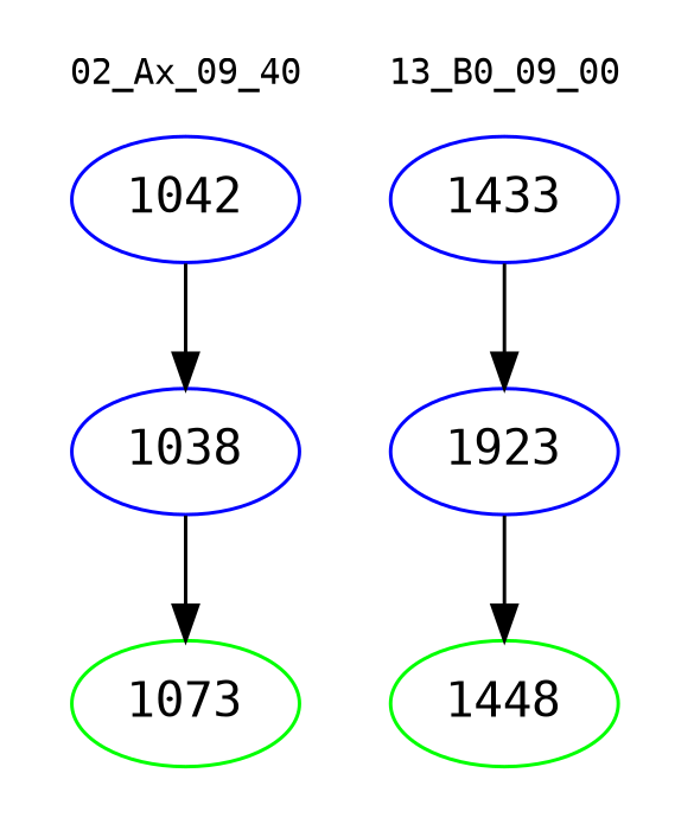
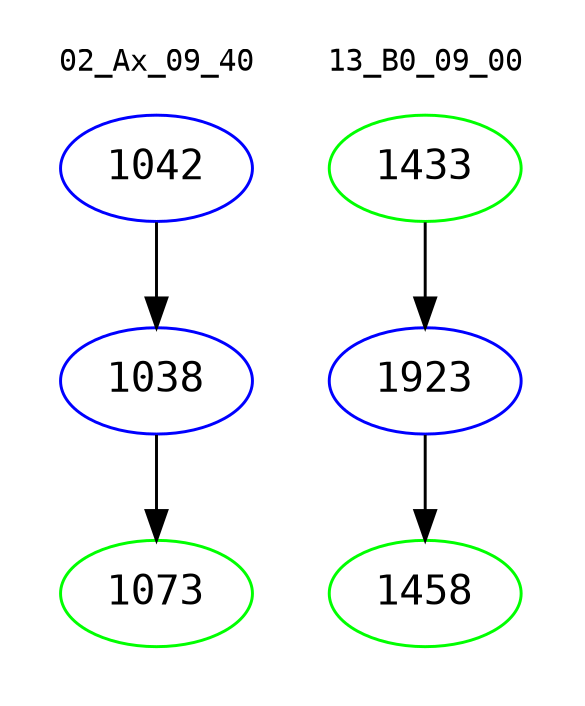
  digraph {
    fontname="DejaVu Sans Mono"
    node [color=blue fontname="DejaVu Sans Mono"]
    edge [color=black fontname="DejaVu Sans Mono"]
    n1 [label=1042]
    n2 [label=1038]
    n3 [color=green label=1073]
-   n4 [label=1433]
+   n4 [color=green label=1433]
    n5 [label=1923]
-   n6 [color=green label=1448]
+   n6 [color=green label=1458]
    subgraph cluster_1 {
      color=white
      fontsize=10
      label="02_Ax_09_40"
      n1
      n2
      n3
    }
    subgraph cluster_2 {
      color=white
      fontsize=10
      label="13_B0_09_00"
      n4
      n5
      n6
    }
    n1 -> n2
    n2 -> n3
    n4 -> n5
    n5 -> n6
  }
